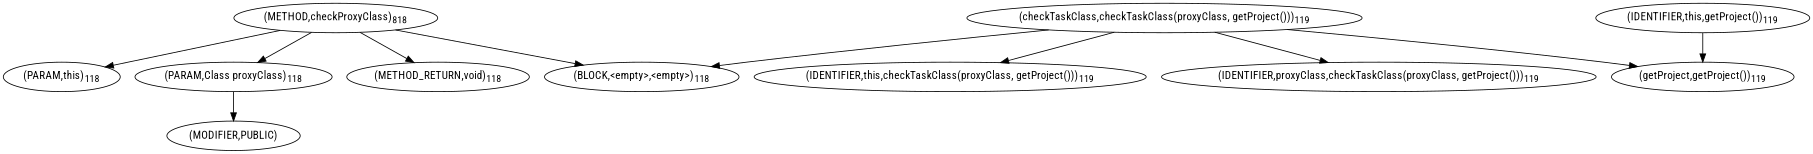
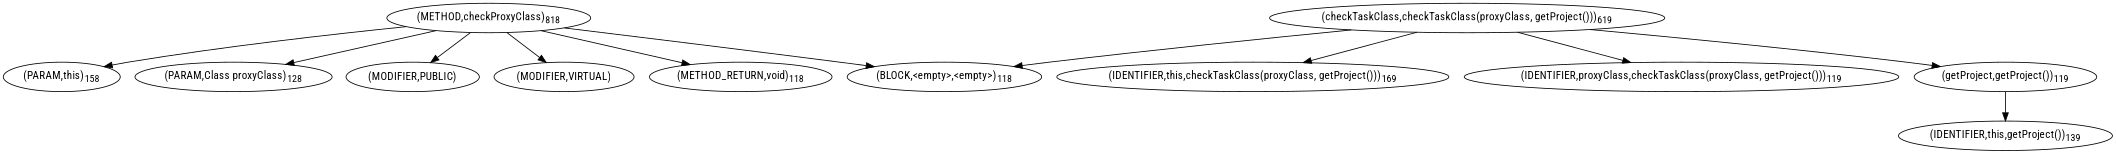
  digraph {
    fontname="Roboto Condensed"
    node [fontname="Roboto Condensed"]
    edge [fontname="Roboto Condensed"]
    n1 [label=<(METHOD,checkProxyClass)<SUB>818</SUB>>]
-   n2 [label=<(PARAM,this)<SUB>118</SUB>>]
-   n3 [label=<(PARAM,Class proxyClass)<SUB>118</SUB>>]
+   n2 [label=<(PARAM,this)<SUB>158</SUB>>]
+   n3 [label=<(PARAM,Class proxyClass)<SUB>128</SUB>>]
    n4 [label=<(BLOCK,&lt;empty&gt;,&lt;empty&gt;)<SUB>118</SUB>>]
    n5 [label=<(MODIFIER,PUBLIC)>]
+   n6 [label=<(MODIFIER,VIRTUAL)>]
    n7 [label=<(METHOD_RETURN,void)<SUB>118</SUB>>]
-   n8 [label=<(checkTaskClass,checkTaskClass(proxyClass, getProject()))<SUB>119</SUB>>]
-   n9 [label=<(IDENTIFIER,this,checkTaskClass(proxyClass, getProject()))<SUB>119</SUB>>]
+   n8 [label=<(checkTaskClass,checkTaskClass(proxyClass, getProject()))<SUB>619</SUB>>]
+   n9 [label=<(IDENTIFIER,this,checkTaskClass(proxyClass, getProject()))<SUB>169</SUB>>]
    n10 [label=<(IDENTIFIER,proxyClass,checkTaskClass(proxyClass, getProject()))<SUB>119</SUB>>]
    n11 [label=<(getProject,getProject())<SUB>119</SUB>>]
-   n12 [label=<(IDENTIFIER,this,getProject())<SUB>119</SUB>>]
+   n12 [label=<(IDENTIFIER,this,getProject())<SUB>139</SUB>>]
    n1 -> n2
    n1 -> n3
    n1 -> n4
-   n3 -> n5
+   n1 -> n5
+   n1 -> n6
    n1 -> n7
    n8 -> n4
    n8 -> n9
    n8 -> n10
    n8 -> n11
-   n12 -> n11
+   n11 -> n12
  }
